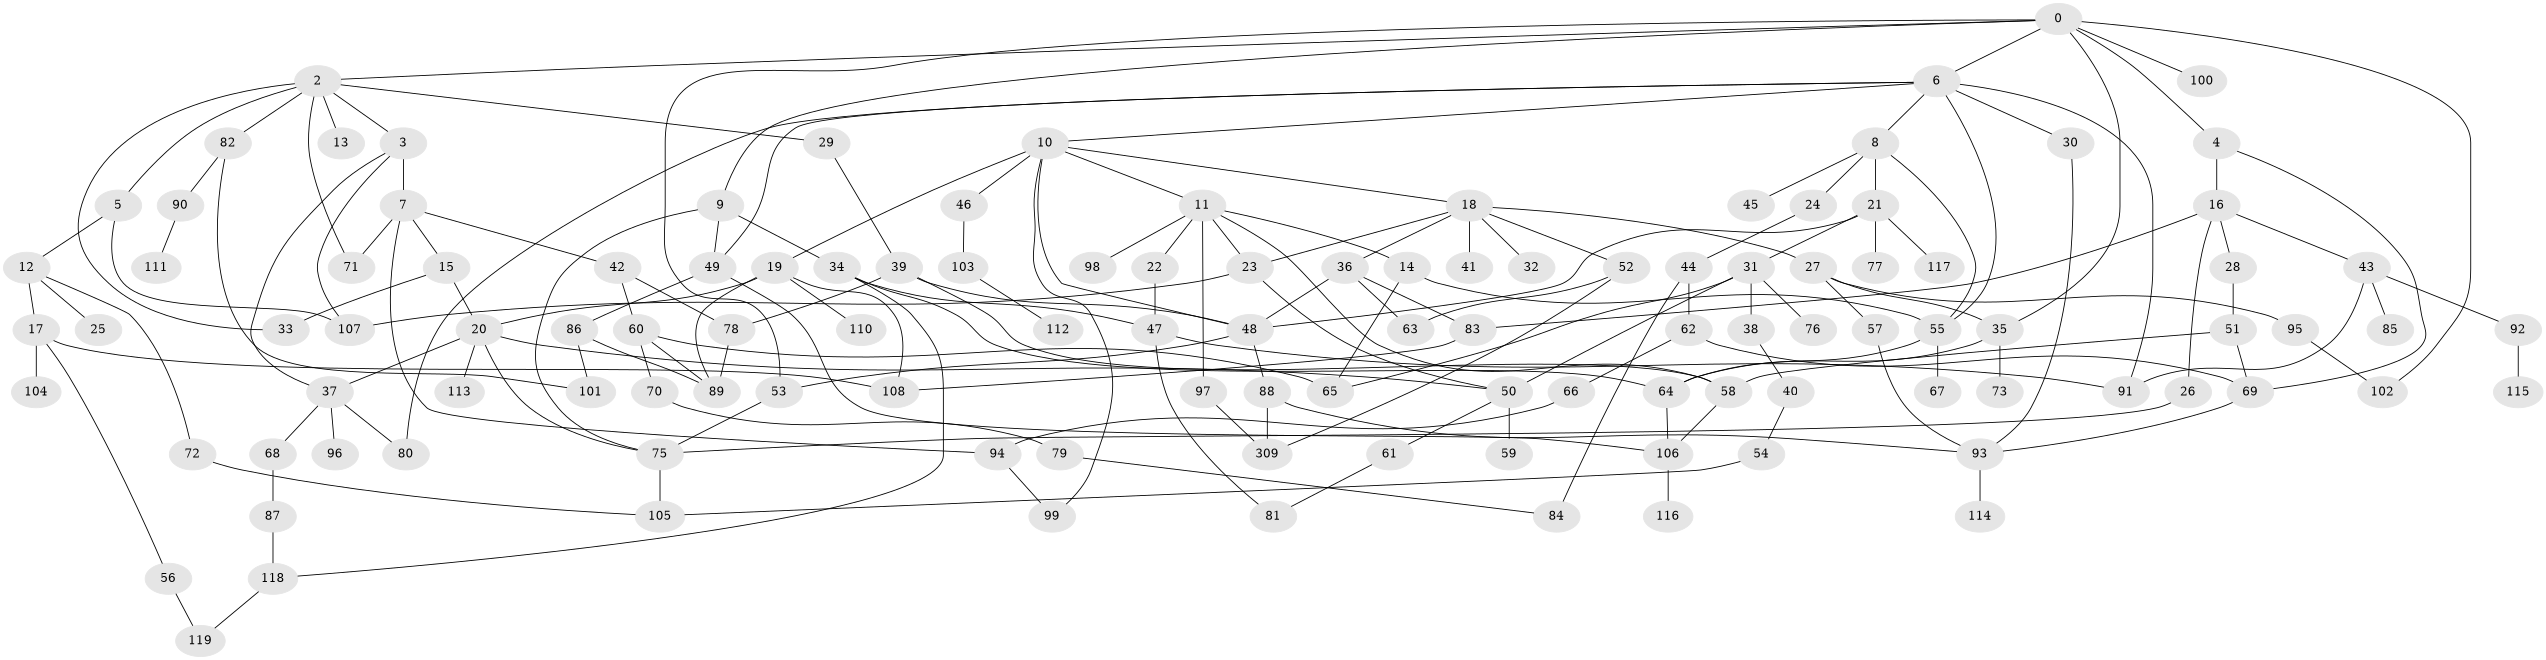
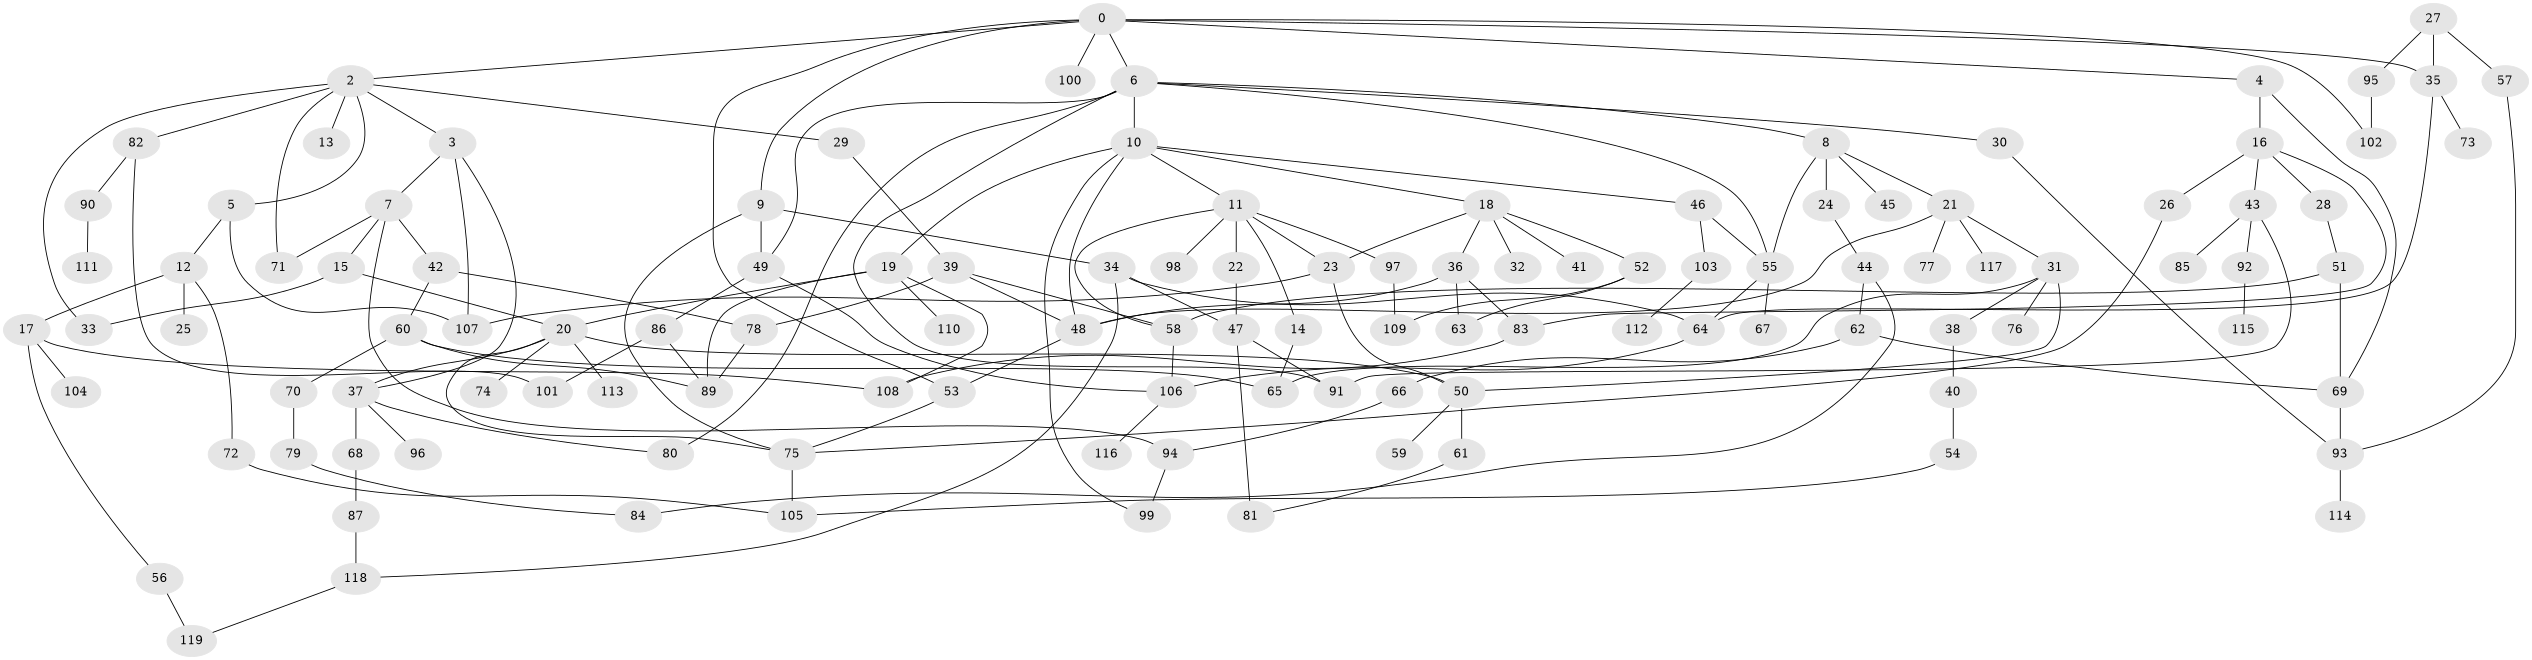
  graph {
    node [color=gray90 style=filled]
    n1 [label=0]
    2
    4
    6
    9
    35
    53
    100
    102
    3
    5
    13
    29
    33
    71
    82
    16
    69
    8
    10
    30
    49
    55
    80
    91
    34
    75
    64
    73
    7
    37
    107
    12
    39
    90
    101
    15
    42
    94
    68
    96
    26
    28
    43
    83
    93
    17
    25
    72
    21
    24
    45
    11
    18
    19
    46
    48
    99
    86
    106
    67
    20
    78
    60
    31
    77
    117
    44
    47
    118
    105
    14
    22
    23
    58
    97
    98
    27
    32
    36
    41
    52
    108
    89
    110
    103
-   88
    65
    50
-   109 [label=309]
+   109
    56
    104
+   74
    113
    51
    85
    92
    119
    57
    95
    63
    59
    61
    38
    76
    81
    62
    84
    114
    40
    87
    54
    70
    115
    66
    112
    116
    111
    79
    n1 -- 2
    n1 -- 4
    n1 -- 6
    n1 -- 9
    n1 -- 35
    n1 -- 53
    n1 -- 100
    n1 -- 102
    2 -- 3
    2 -- 5
    2 -- 13
    2 -- 29
    2 -- 33
    2 -- 71
    2 -- 82
    4 -- 16
    4 -- 69
    6 -- 8
    6 -- 10
    6 -- 30
    6 -- 49
    6 -- 55
    6 -- 80
    6 -- 91
    9 -- 49
    9 -- 34
    9 -- 75
    35 -- 64
    35 -- 73
    53 -- 75
    3 -- 7
    3 -- 37
    3 -- 107
    5 -- 107
    5 -- 12
    29 -- 39
    82 -- 90
    82 -- 101
    16 -- 26
    16 -- 28
    16 -- 43
    16 -- 83
    69 -- 93
    8 -- 55
    8 -- 21
    8 -- 24
    8 -- 45
    10 -- 11
    10 -- 18
    10 -- 19
    10 -- 46
    10 -- 48
    10 -- 99
    30 -- 93
    49 -- 86
    49 -- 106
    55 -- 64
    55 -- 67
    34 -- 64
    34 -- 47
    34 -- 118
    75 -- 105
    64 -- 106
    7 -- 71
    7 -- 15
    7 -- 42
    7 -- 94
    37 -- 80
    37 -- 68
    37 -- 96
    12 -- 17
    12 -- 25
    12 -- 72
    39 -- 48
    39 -- 78
    39 -- 58
    90 -- 111
    15 -- 33
    15 -- 20
    42 -- 78
    42 -- 60
    94 -- 99
    68 -- 87
    26 -- 75
    28 -- 51
    43 -- 91
    43 -- 85
    43 -- 92
    83 -- 108
    93 -- 114
    17 -- 108
    17 -- 56
    17 -- 104
    72 -- 105
    21 -- 48
    21 -- 31
    21 -- 77
    21 -- 117
    24 -- 44
    11 -- 14
    11 -- 22
    11 -- 23
    11 -- 58
    11 -- 97
    11 -- 98
    18 -- 23
-   18 -- 27
    18 -- 32
    18 -- 36
    18 -- 41
    18 -- 52
    19 -- 20
    19 -- 108
    19 -- 89
    19 -- 110
    46 -- 103
    48 -- 53
-   48 -- 88
    86 -- 101
    86 -- 89
    106 -- 116
    20 -- 75
    20 -- 37
    20 -- 50
+   20 -- 74
    20 -- 113
    78 -- 89
    60 -- 89
    60 -- 65
    60 -- 70
    31 -- 65
    31 -- 50
    31 -- 38
    31 -- 76
    44 -- 62
    44 -- 84
    47 -- 91
    47 -- 81
    118 -- 119
-   14 -- 55
+   46 -- 55
    14 -- 65
    22 -- 47
    23 -- 107
    23 -- 50
    58 -- 106
    97 -- 109
    27 -- 35
    27 -- 57
    27 -- 95
    36 -- 83
    36 -- 48
    36 -- 63
    52 -- 109
    52 -- 63
    103 -- 112
-   88 -- 93
-   88 -- 109
    50 -- 59
    50 -- 61
    56 -- 119
    51 -- 69
    51 -- 58
    92 -- 115
    57 -- 93
    95 -- 102
    61 -- 81
    38 -- 40
    62 -- 69
    62 -- 66
    40 -- 54
    87 -- 118
    54 -- 105
    70 -- 79
    66 -- 94
    79 -- 84
  }
